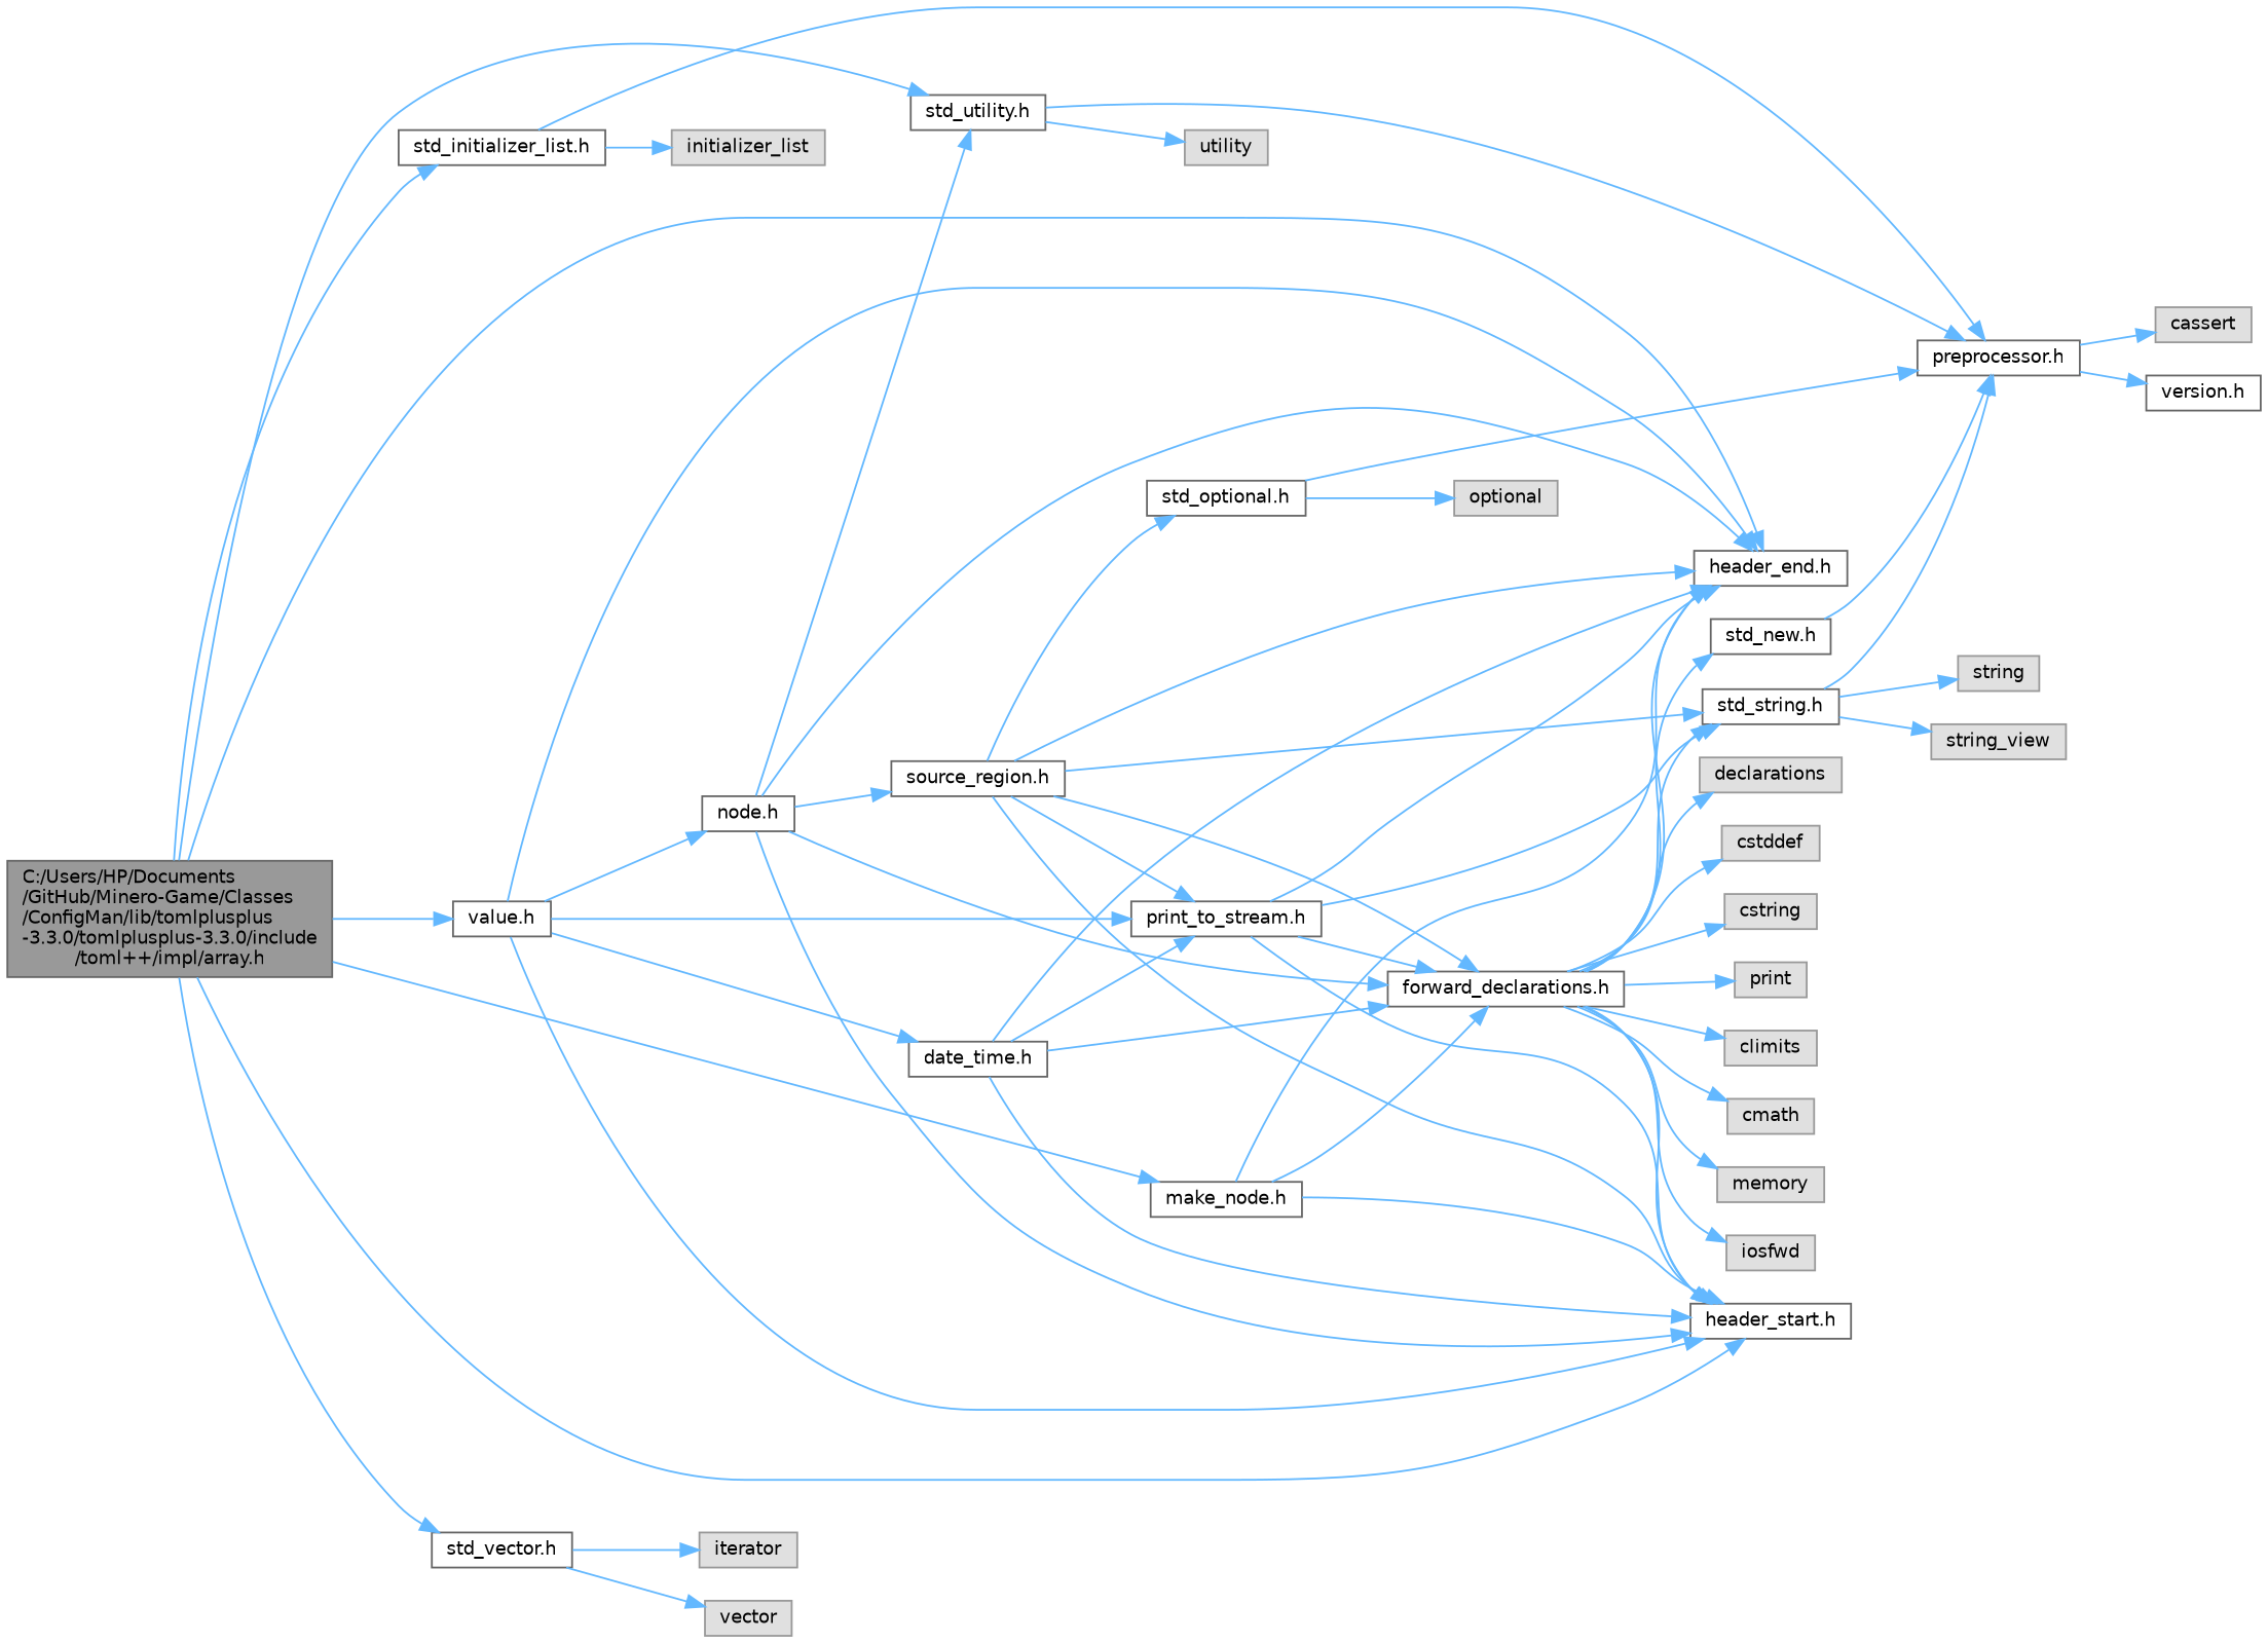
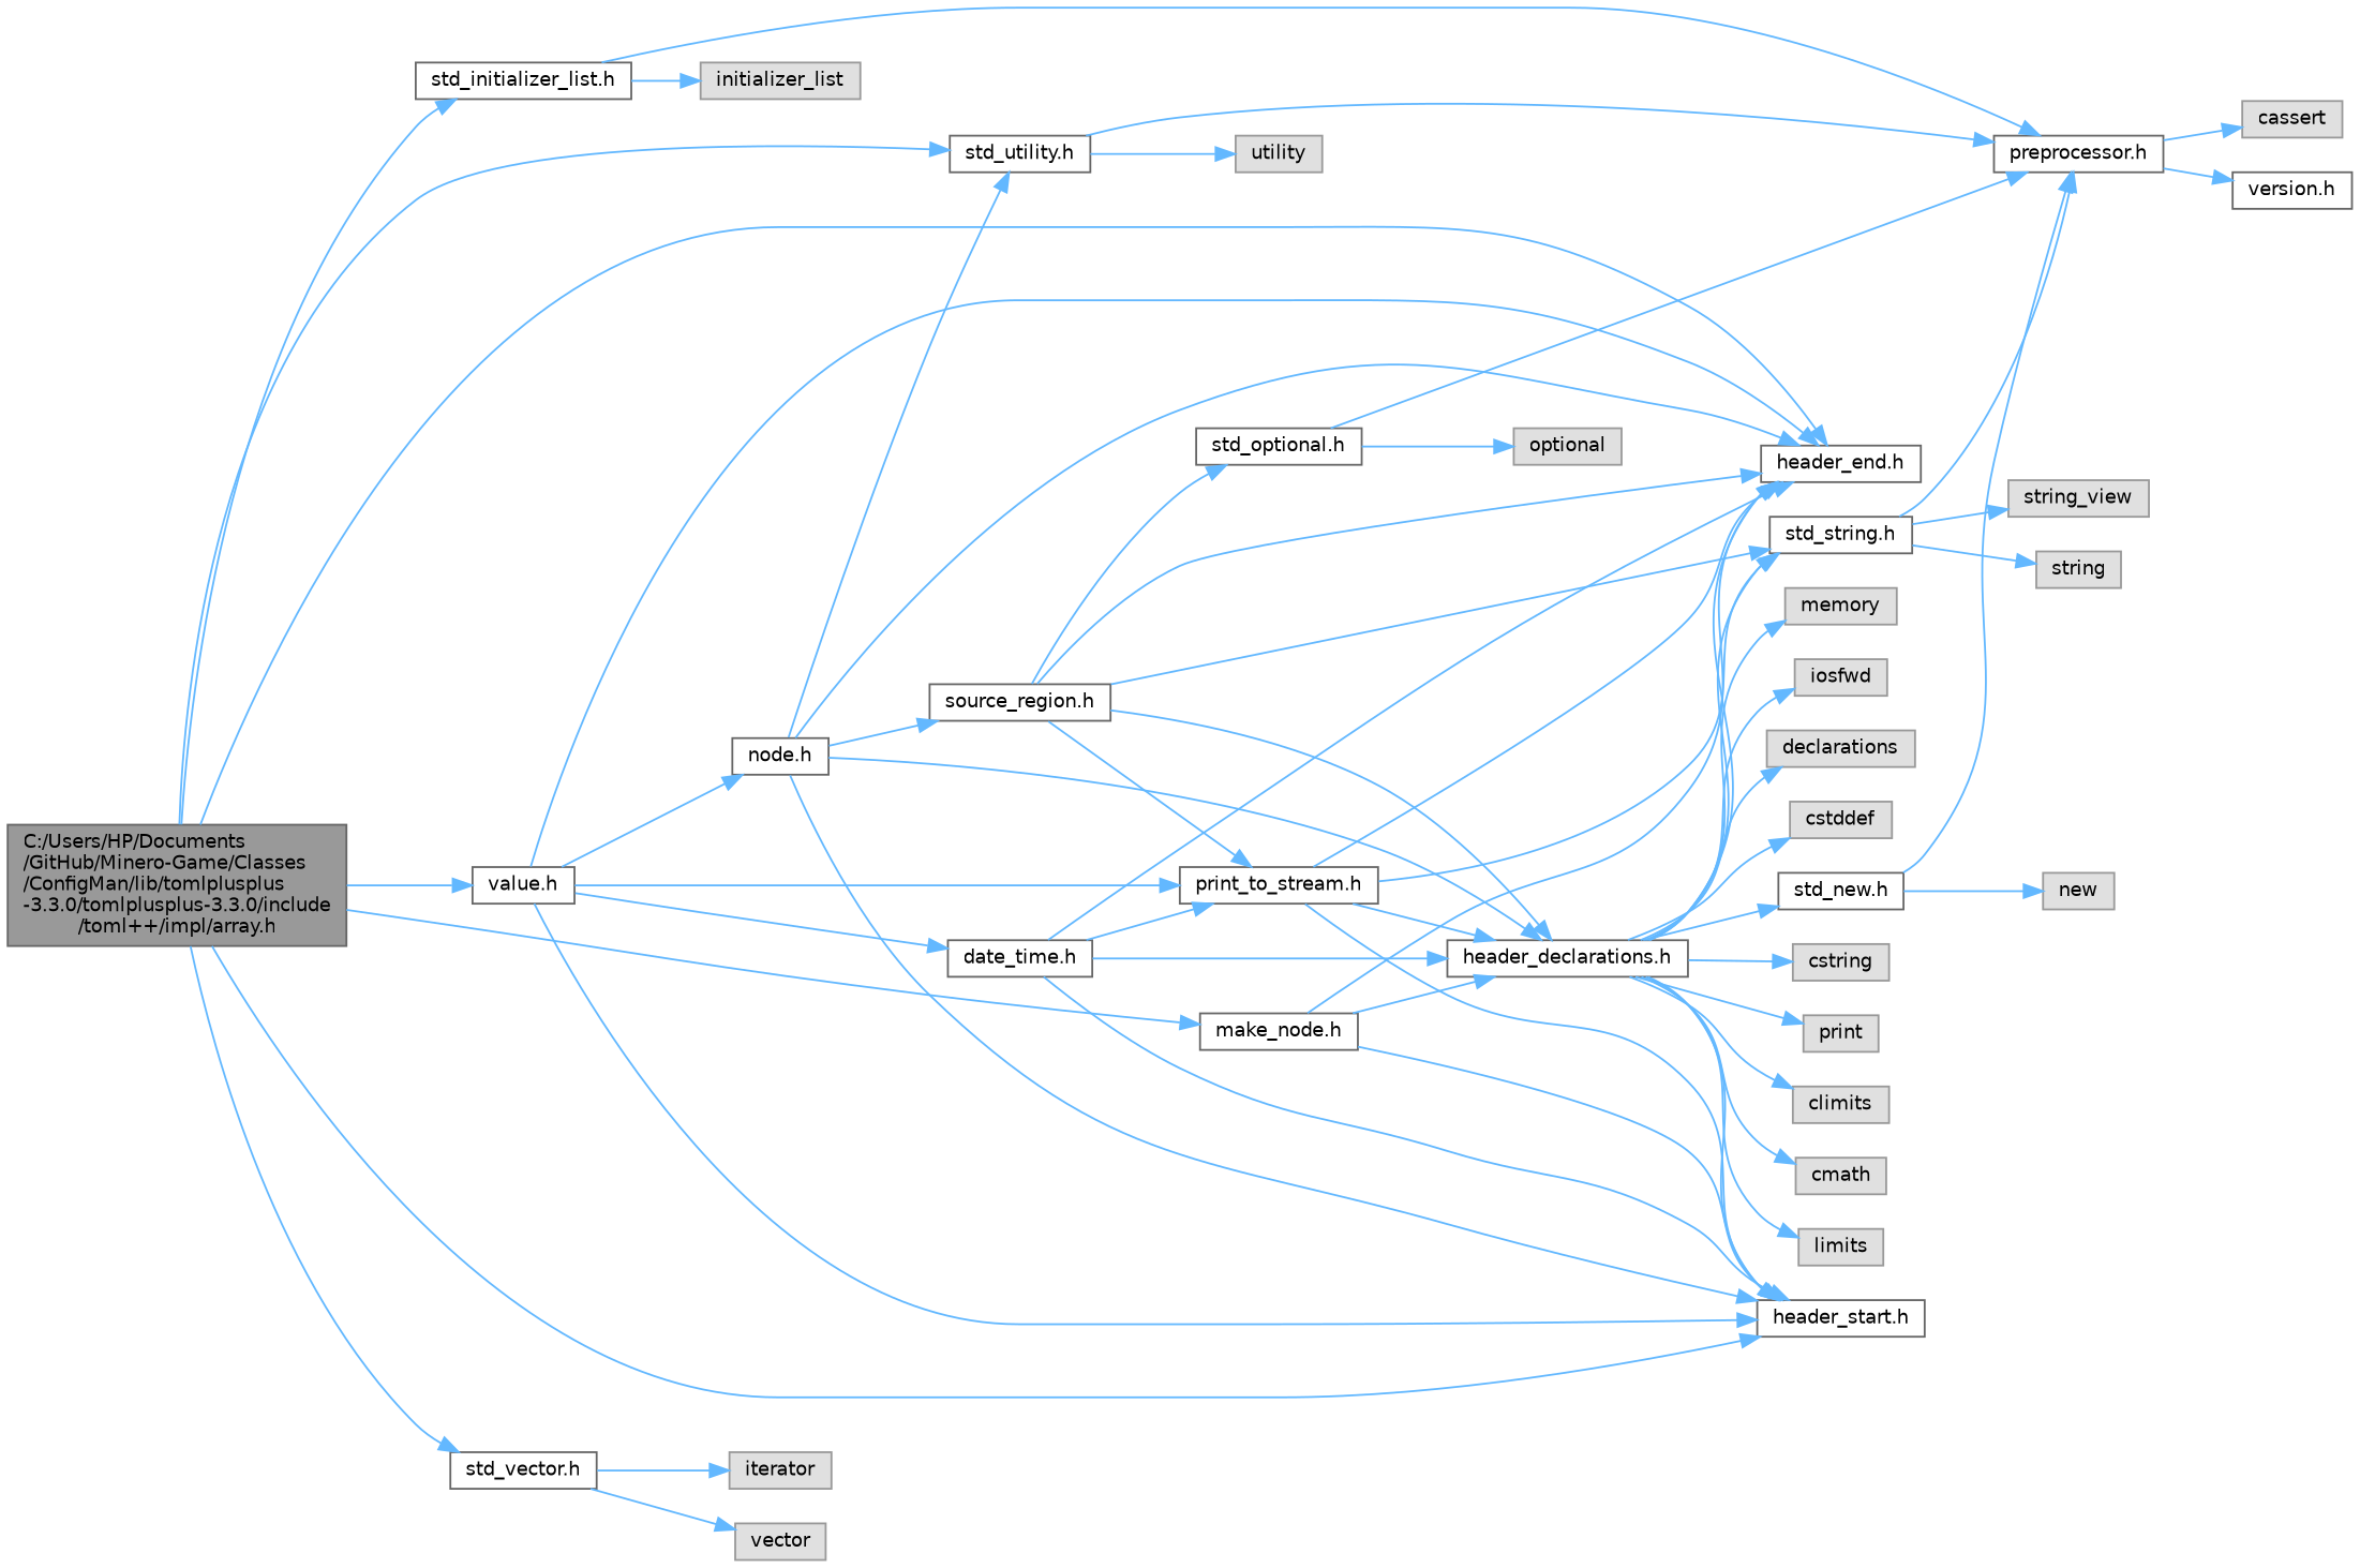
  digraph {
    rankdir=LR
    node [color=grey60 fillcolor="#E0E0E0" fontname=Helvetica fontsize=10 shape=box style=filled]
    edge [color=steelblue1 fontname=Helvetica fontsize=10 labelfontname=Helvetica labelfontsize=10 style=solid]
    n1 [color=gray40 fillcolor=grey60 fontcolor=black height=0.2 label="C:/Users/HP/Documents\l/GitHub/Minero-Game/Classes\l/ConfigMan/lib/tomlplusplus\l-3.3.0/tomlplusplus-3.3.0/include\l/toml++/impl/array.h" width=0.4]
    n2 [color=grey40 fillcolor=white height=0.2 label="std_utility.h" width=0.4]
    n3 [color=grey40 fillcolor=white height=0.2 label="std_vector.h" width=0.4]
    n4 [color=grey40 fillcolor=white height=0.2 label="std_initializer_list.h" width=0.4]
    n5 [color=grey40 fillcolor=white height=0.2 label="value.h" width=0.4]
    n6 [color=grey40 fillcolor=white height=0.2 label="header_start.h" width=0.4]
    n7 [color=grey40 fillcolor=white height=0.2 label="header_end.h" width=0.4]
    n8 [color=grey40 fillcolor=white height=0.2 label="make_node.h" width=0.4]
    n9 [color=grey40 fillcolor=white height=0.2 label="preprocessor.h" width=0.4]
    n10 [height=0.2 label=utility width=0.4]
    n11 [height=0.2 label=vector width=0.4]
    n12 [height=0.2 label=iterator width=0.4]
    n13 [height=0.2 label=initializer_list width=0.4]
    n14 [color=grey40 fillcolor=white height=0.2 label="date_time.h" width=0.4]
    n15 [color=grey40 fillcolor=white height=0.2 label="print_to_stream.h" width=0.4]
    n16 [color=grey40 fillcolor=white height=0.2 label="node.h" width=0.4]
-   n17 [color=grey40 fillcolor=white height=0.2 label="forward_declarations.h" width=0.4]
+   n17 [color=grey40 fillcolor=white height=0.2 label="header_declarations.h" width=0.4]
    n18 [height=0.2 label=cassert width=0.4]
    n19 [color=grey40 fillcolor=white height=0.2 label="version.h" width=0.4]
    n20 [color=grey40 fillcolor=white height=0.2 label="std_string.h" width=0.4]
    n21 [color=grey40 fillcolor=white height=0.2 label="source_region.h" width=0.4]
    n22 [color=grey40 fillcolor=white height=0.2 label="std_new.h" width=0.4]
    n23 [height=0.2 label=declarations width=0.4]
    n24 [height=0.2 label=cstddef width=0.4]
    n25 [height=0.2 label=cstring width=0.4]
    n26 [height=0.2 label=print width=0.4]
    n27 [height=0.2 label=climits width=0.4]
    n28 [height=0.2 label=cmath width=0.4]
+   n29 [height=0.2 label=limits width=0.4]
    n30 [height=0.2 label=memory width=0.4]
    n31 [height=0.2 label=iosfwd width=0.4]
    n32 [height=0.2 label=string_view width=0.4]
    n33 [height=0.2 label=string width=0.4]
+   n34 [height=0.2 label=new width=0.4]
    n35 [color=grey40 fillcolor=white height=0.2 label="std_optional.h" width=0.4]
    n36 [height=0.2 label=optional width=0.4]
    n1 -> n2
    n1 -> n3
    n1 -> n4
    n1 -> n5
    n1 -> n6
    n1 -> n7
    n1 -> n8
    n2 -> n9
    n2 -> n10
    n3 -> n11
    n3 -> n12
    n4 -> n9
    n4 -> n13
    n5 -> n6
    n5 -> n7
    n5 -> n14
    n5 -> n15
    n5 -> n16
    n8 -> n6
    n8 -> n7
    n8 -> n17
    n9 -> n18
    n9 -> n19
    n14 -> n6
    n14 -> n7
    n14 -> n15
    n14 -> n17
    n15 -> n6
    n15 -> n7
    n15 -> n17
    n15 -> n20
    n16 -> n2
    n16 -> n6
    n16 -> n7
    n16 -> n17
    n16 -> n21
    n17 -> n6
    n17 -> n7
    n17 -> n20
    n17 -> n22
    n17 -> n23
    n17 -> n24
    n17 -> n25
    n17 -> n26
    n17 -> n27
    n17 -> n28
+   n17 -> n29
    n17 -> n30
    n17 -> n31
    n20 -> n9
    n20 -> n32
    n20 -> n33
-   n21 -> n6
    n21 -> n7
    n21 -> n15
    n21 -> n17
    n21 -> n20
    n21 -> n35
    n22 -> n9
+   n22 -> n34
    n35 -> n9
    n35 -> n36
  }
